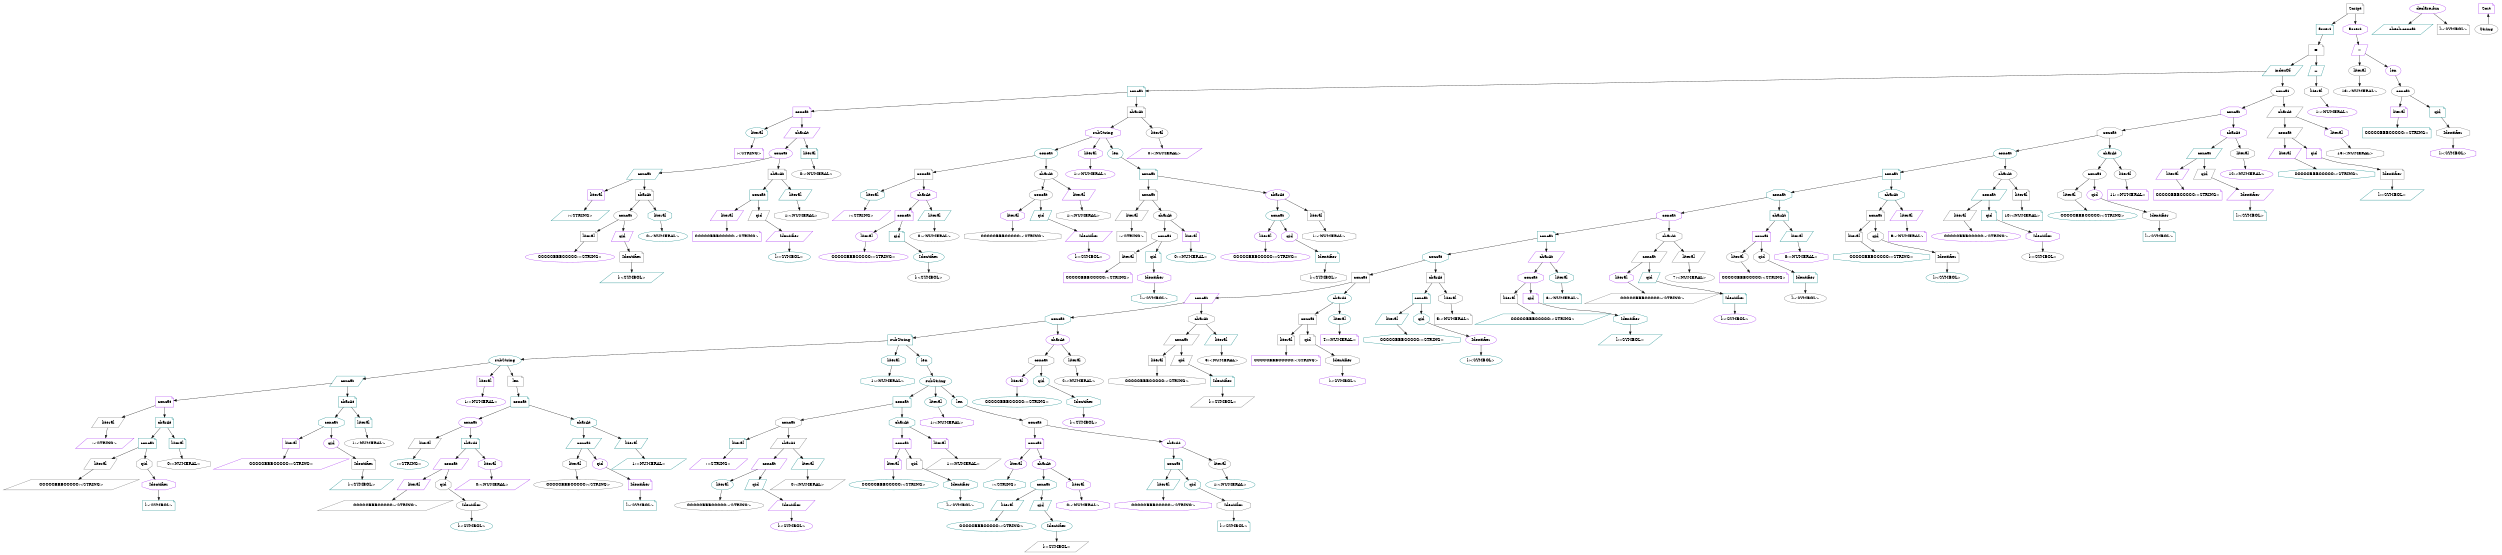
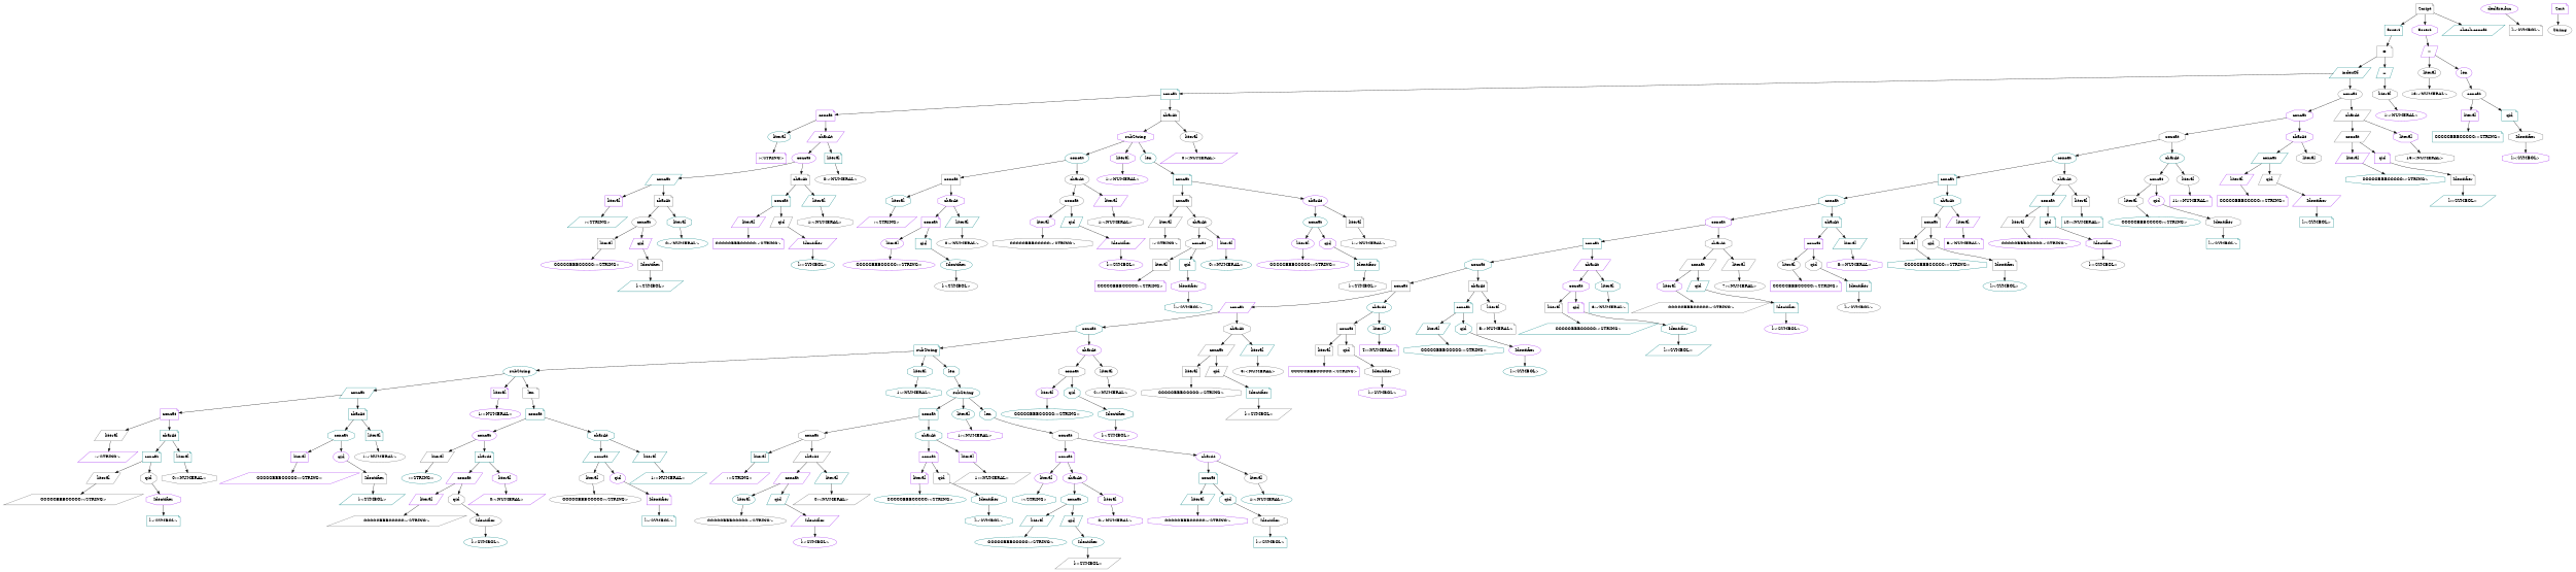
  digraph {
    node [color=teal shape=note]
    n1 [color=gray40 label=Script]
    n2 [label=assert]
    n3 [color=purple label=assert shape=octagon]
    n4 [label="check-concat" shape=parallelogram]
    n5 [color=purple label="declare-fun" shape=ellipse]
    n6 [color=gray40 label="l:<SYMBOL>"]
    n7 [color=gray40 label="="]
    n8 [color=purple label="&lt;" shape=parallelogram]
    n9 [color=purple label=Sort]
    n10 [color=gray40 label=String shape=ellipse]
    n11 [label=indexOf shape=parallelogram]
    n12 [label="&minus;" shape=parallelogram]
    n13 [label=concat]
    n14 [color=gray40 label=concat shape=ellipse]
    n15 [color=gray40 label=literal shape=octagon]
    n16 [color=purple label=concat]
    n17 [color=gray40 label=charAt]
    n18 [color=purple label=concat shape=octagon]
    n19 [color=gray40 label=charAt shape=parallelogram]
    n20 [label=literal shape=ellipse]
    n21 [color=purple label=charAt shape=parallelogram]
    n22 [color=purple label=subString shape=octagon]
    n23 [color=gray40 label=literal shape=ellipse]
    n24 [color=purple label=":<STRING>"]
    n25 [color=purple label=concat shape=ellipse]
    n26 [label=literal]
    n27 [label=concat shape=parallelogram]
    n28 [color=gray40 label=charAt]
    n29 [color=gray40 label="0:<NUMERAL>" shape=ellipse]
    n30 [color=purple label=literal]
    n31 [color=gray40 label=charAt]
    n32 [label=concat]
    n33 [label=literal shape=parallelogram]
    n34 [label=":<STRING>" shape=parallelogram]
    n35 [color=gray40 label=concat shape=ellipse]
    n36 [label=literal shape=octagon]
    n37 [color=gray40 label=literal]
    n38 [color=purple label=qid shape=parallelogram]
    n39 [label="0:<NUMERAL>" shape=ellipse]
    n40 [color=purple label="CCCCCBBBCCCCC:<STRING>" shape=ellipse]
    n41 [color=gray40 label=Identifier]
    n42 [label="l:<SYMBOL>" shape=parallelogram]
    n43 [color=purple label=literal shape=parallelogram]
    n44 [color=gray40 label=qid shape=parallelogram]
    n45 [color=gray40 label="1:<NUMERAL>" shape=octagon]
    n46 [color=purple label="CCCCCBBBCCCCC:<STRING>"]
    n47 [color=purple label=Identifier shape=parallelogram]
    n48 [label="l:<SYMBOL>" shape=ellipse]
    n49 [label=concat shape=ellipse]
    n50 [color=purple label=literal shape=octagon]
    n51 [label=len shape=ellipse]
    n52 [color=purple label="0:<NUMERAL>" shape=parallelogram]
    n53 [color=gray40 label=concat]
    n54 [color=gray40 label=charAt shape=ellipse]
    n55 [color=purple label="1:<NUMERAL>" shape=ellipse]
    n56 [label=concat]
    n57 [label=literal shape=octagon]
    n58 [color=purple label=charAt shape=octagon]
    n59 [color=gray40 label=concat shape=ellipse]
    n60 [color=purple label=literal shape=parallelogram]
    n61 [color=purple label=":<STRING>" shape=parallelogram]
    n62 [color=purple label=concat]
    n63 [label=literal shape=parallelogram]
    n64 [color=purple label=literal shape=ellipse]
    n65 [label=qid]
    n66 [color=gray40 label="0:<NUMERAL>" shape=ellipse]
    n67 [color=purple label="CCCCCBBBCCCCC:<STRING>" shape=ellipse]
    n68 [label=Identifier shape=ellipse]
    n69 [color=gray40 label="l:<SYMBOL>" shape=ellipse]
    n70 [color=purple label=literal shape=octagon]
    n71 [label=qid shape=parallelogram]
    n72 [color=gray40 label="1:<NUMERAL>" shape=octagon]
    n73 [color=gray40 label="CCCCCBBBCCCCC:<STRING>" shape=octagon]
    n74 [color=purple label=Identifier shape=parallelogram]
    n75 [color=purple label="l:<SYMBOL>" shape=ellipse]
    n76 [color=gray40 label=concat]
    n77 [color=purple label=charAt shape=ellipse]
    n78 [color=gray40 label=literal shape=parallelogram]
    n79 [color=gray40 label=charAt shape=ellipse]
    n80 [label=concat shape=ellipse]
    n81 [color=gray40 label=literal]
    n82 [color=gray40 label=":<STRING>"]
    n83 [color=gray40 label=concat shape=octagon]
    n84 [color=purple label=literal]
    n85 [color=gray40 label=literal]
    n86 [label=qid]
    n87 [label="0:<NUMERAL>" shape=ellipse]
    n88 [color=purple label="CCCCCBBBCCCCC:<STRING>"]
    n89 [color=purple label=Identifier shape=octagon]
    n90 [label="l:<SYMBOL>" shape=octagon]
    n91 [color=purple label=literal shape=ellipse]
    n92 [color=purple label=qid shape=octagon]
    n93 [color=gray40 label="1:<NUMERAL>" shape=octagon]
    n94 [color=purple label="CCCCCBBBCCCCC:<STRING>" shape=ellipse]
    n95 [label=Identifier]
    n96 [color=gray40 label="l:<SYMBOL>" shape=octagon]
    n97 [color=gray40 label=concat shape=octagon]
    n98 [color=purple label=charAt shape=octagon]
    n99 [color=gray40 label=concat shape=parallelogram]
    n100 [color=purple label=literal shape=octagon]
    n101 [label=concat shape=ellipse]
    n102 [label=charAt shape=ellipse]
    n103 [label=concat shape=parallelogram]
    n104 [color=gray40 label=literal shape=octagon]
    n105 [label=concat]
    n106 [color=gray40 label=charAt shape=ellipse]
    n107 [color=gray40 label=concat shape=ellipse]
    n108 [color=gray40 label=literal shape=ellipse]
    n109 [label=concat shape=octagon]
    n110 [label=charAt shape=octagon]
    n111 [label=concat shape=parallelogram]
    n112 [color=gray40 label=literal]
    n113 [color=purple label=concat shape=octagon]
    n114 [label=charAt]
    n115 [color=gray40 label=concat]
    n116 [color=purple label=literal shape=parallelogram]
    n117 [label=concat]
    n118 [color=gray40 label=charAt shape=octagon]
    n119 [color=purple label=concat]
    n120 [label=literal shape=parallelogram]
    n121 [label=concat shape=octagon]
    n122 [color=purple label=charAt shape=parallelogram]
    n123 [color=gray40 label=concat shape=parallelogram]
    n124 [color=gray40 label=literal shape=parallelogram]
    n125 [color=gray40 label=concat]
    n126 [color=gray40 label=charAt]
    n127 [color=purple label=concat shape=octagon]
    n128 [label=literal shape=octagon]
    n129 [color=purple label=concat shape=parallelogram]
    n130 [label=charAt shape=ellipse]
    n131 [label=concat]
    n132 [color=gray40 label=literal shape=octagon]
    n133 [label=concat shape=octagon]
    n134 [color=gray40 label=charAt shape=octagon]
    n135 [color=gray40 label=concat]
    n136 [label=literal shape=ellipse]
    n137 [label=subString]
    n138 [color=purple label=charAt shape=ellipse]
    n139 [color=gray40 label=concat shape=parallelogram]
    n140 [label=literal shape=parallelogram]
    n141 [label=subString shape=ellipse]
    n142 [label=literal shape=octagon]
    n143 [label=len shape=octagon]
    n144 [color=gray40 label=concat shape=octagon]
    n145 [color=gray40 label=literal shape=ellipse]
    n146 [label=concat shape=parallelogram]
    n147 [color=purple label=literal]
    n148 [color=gray40 label=len]
    n149 [label="1:<NUMERAL>" shape=octagon]
    n150 [label=subString shape=ellipse]
    n151 [color=purple label=concat]
    n152 [label=charAt]
    n153 [color=purple label="1:<NUMERAL>" shape=ellipse]
    n154 [label=concat]
    n155 [color=gray40 label=literal shape=parallelogram]
    n156 [label=charAt]
    n157 [label=concat shape=octagon]
    n158 [label=literal]
    n159 [color=purple label=":<STRING>" shape=parallelogram]
    n160 [label=concat]
    n161 [label=literal]
    n162 [color=gray40 label=literal shape=parallelogram]
    n163 [color=gray40 label=qid shape=octagon]
    n164 [color=gray40 label="0:<NUMERAL>" shape=octagon]
    n165 [color=gray40 label="CCCCCBBBCCCCC:<STRING>" shape=parallelogram]
    n166 [color=purple label=Identifier shape=octagon]
    n167 [label="l:<SYMBOL>"]
    n168 [color=purple label=literal]
    n169 [color=purple label=qid shape=ellipse]
    n170 [color=gray40 label="1:<NUMERAL>" shape=ellipse]
    n171 [color=purple label="CCCCCBBBCCCCC:<STRING>" shape=parallelogram]
    n172 [color=gray40 label=Identifier]
    n173 [label="l:<SYMBOL>" shape=parallelogram]
    n174 [color=purple label=concat shape=ellipse]
    n175 [label=charAt shape=octagon]
    n176 [color=gray40 label=literal shape=parallelogram]
    n177 [label=charAt]
    n178 [label=concat shape=parallelogram]
    n179 [label=literal shape=parallelogram]
    n180 [label=":<STRING>" shape=ellipse]
    n181 [color=purple label=concat shape=parallelogram]
    n182 [color=purple label=literal shape=octagon]
    n183 [color=purple label=literal shape=parallelogram]
    n184 [color=gray40 label=qid shape=octagon]
    n185 [color=purple label="0:<NUMERAL>" shape=parallelogram]
    n186 [color=gray40 label="CCCCCBBBCCCCC:<STRING>" shape=parallelogram]
    n187 [color=gray40 label=Identifier shape=ellipse]
    n188 [label="l:<SYMBOL>" shape=ellipse]
    n189 [color=gray40 label=literal shape=octagon]
    n190 [color=purple label=qid shape=ellipse]
    n191 [label="1:<NUMERAL>" shape=parallelogram]
    n192 [color=gray40 label="CCCCCBBBCCCCC:<STRING>" shape=ellipse]
    n193 [color=purple label=Identifier]
    n194 [label="l:<SYMBOL>"]
    n195 [label=concat]
    n196 [label=literal shape=ellipse]
    n197 [label=len shape=octagon]
    n198 [color=gray40 label=concat shape=octagon]
    n199 [label=charAt shape=octagon]
    n200 [color=purple label="1:<NUMERAL>" shape=octagon]
    n201 [color=gray40 label=concat shape=octagon]
    n202 [label=literal]
    n203 [color=gray40 label=charAt shape=parallelogram]
    n204 [color=purple label=concat]
    n205 [color=purple label=literal]
    n206 [color=purple label=":<STRING>" shape=parallelogram]
    n207 [color=purple label=concat shape=parallelogram]
    n208 [label=literal shape=parallelogram]
    n209 [label=literal shape=ellipse]
    n210 [label=qid shape=parallelogram]
    n211 [color=gray40 label="0:<NUMERAL>" shape=parallelogram]
    n212 [color=gray40 label="CCCCCBBBCCCCC:<STRING>" shape=ellipse]
    n213 [color=purple label=Identifier shape=parallelogram]
    n214 [color=purple label="l:<SYMBOL>" shape=ellipse]
    n215 [color=purple label=literal]
    n216 [color=gray40 label=qid]
    n217 [color=gray40 label="1:<NUMERAL>" shape=parallelogram]
    n218 [label="CCCCCBBBCCCCC:<STRING>" shape=ellipse]
    n219 [label=Identifier shape=octagon]
    n220 [label="l:<SYMBOL>" shape=octagon]
    n221 [color=purple label=concat]
    n222 [color=purple label=charAt shape=ellipse]
    n223 [color=purple label=literal shape=ellipse]
    n224 [color=purple label=charAt shape=ellipse]
    n225 [label=concat]
    n226 [color=gray40 label=literal shape=ellipse]
    n227 [label=":<STRING>" shape=octagon]
    n228 [label=concat shape=octagon]
    n229 [color=purple label=literal shape=octagon]
    n230 [label=literal shape=parallelogram]
    n231 [label=qid shape=parallelogram]
    n232 [color=purple label="0:<NUMERAL>" shape=octagon]
    n233 [label="CCCCCBBBCCCCC:<STRING>" shape=ellipse]
    n234 [label=Identifier shape=ellipse]
    n235 [color=gray40 label="l:<SYMBOL>" shape=parallelogram]
    n236 [label=literal shape=parallelogram]
    n237 [label=qid shape=octagon]
    n238 [label="1:<NUMERAL>" shape=ellipse]
    n239 [color=purple label="CCCCCBBBCCCCC:<STRING>" shape=octagon]
    n240 [color=gray40 label=Identifier shape=octagon]
    n241 [label="l:<SYMBOL>"]
    n242 [color=purple label=literal shape=ellipse]
    n243 [label=qid shape=octagon]
    n244 [color=gray40 label="2:<NUMERAL>" shape=ellipse]
    n245 [label="CCCCCBBBCCCCC:<STRING>" shape=ellipse]
    n246 [label=Identifier shape=octagon]
    n247 [color=purple label="l:<SYMBOL>" shape=ellipse]
    n248 [color=gray40 label=literal]
    n249 [color=gray40 label=qid shape=parallelogram]
    n250 [color=gray40 label="3:<NUMERAL>" shape=ellipse]
    n251 [color=gray40 label="CCCCCBBBCCCCC:<STRING>" shape=octagon]
    n252 [label=Identifier]
    n253 [color=gray40 label="l:<SYMBOL>" shape=parallelogram]
    n254 [color=gray40 label=literal]
    n255 [color=gray40 label=qid]
    n256 [color=purple label="4:<NUMERAL>"]
    n257 [color=purple label="CCCCCBBBCCCCC:<STRING>"]
    n258 [color=gray40 label=Identifier shape=octagon]
    n259 [color=purple label="l:<SYMBOL>" shape=octagon]
    n260 [label=literal shape=parallelogram]
    n261 [label=qid shape=octagon]
    n262 [color=gray40 label="5:<NUMERAL>"]
    n263 [label="CCCCCBBBCCCCC:<STRING>" shape=octagon]
    n264 [color=purple label=Identifier shape=ellipse]
    n265 [label="l:<SYMBOL>" shape=ellipse]
    n266 [color=gray40 label=literal]
    n267 [color=purple label=qid]
    n268 [label="6:<NUMERAL>"]
    n269 [label="CCCCCBBBCCCCC:<STRING>" shape=parallelogram]
    n270 [label=Identifier shape=octagon]
    n271 [label="l:<SYMBOL>" shape=parallelogram]
    n272 [color=purple label=literal shape=octagon]
    n273 [label=qid shape=parallelogram]
    n274 [color=gray40 label="7:<NUMERAL>" shape=ellipse]
    n275 [color=gray40 label="CCCCCBBBCCCCC:<STRING>" shape=parallelogram]
    n276 [label=Identifier]
    n277 [color=purple label="l:<SYMBOL>" shape=ellipse]
    n278 [color=gray40 label=literal shape=ellipse]
    n279 [color=gray40 label=qid shape=octagon]
    n280 [color=purple label="8:<NUMERAL>" shape=octagon]
    n281 [color=purple label="CCCCCBBBCCCCC:<STRING>"]
    n282 [label=Identifier]
    n283 [color=gray40 label="l:<SYMBOL>" shape=ellipse]
    n284 [color=gray40 label=literal]
    n285 [color=gray40 label=qid shape=octagon]
    n286 [color=purple label="9:<NUMERAL>"]
    n287 [label="CCCCCBBBCCCCC:<STRING>" shape=octagon]
    n288 [color=gray40 label=Identifier]
    n289 [label="l:<SYMBOL>" shape=ellipse]
    n290 [color=gray40 label=literal shape=parallelogram]
    n291 [label=qid]
    n292 [label="10:<NUMERAL>"]
    n293 [color=purple label="CCCCCBBBCCCCC:<STRING>" shape=ellipse]
    n294 [color=purple label=Identifier shape=octagon]
    n295 [color=gray40 label="l:<SYMBOL>" shape=ellipse]
    n296 [color=gray40 label=literal shape=octagon]
    n297 [color=purple label=qid shape=ellipse]
    n298 [color=purple label="11:<NUMERAL>"]
    n299 [label="CCCCCBBBCCCCC:<STRING>" shape=ellipse]
    n300 [color=gray40 label=Identifier shape=octagon]
    n301 [label="l:<SYMBOL>"]
    n302 [color=purple label=literal shape=parallelogram]
    n303 [color=gray40 label=qid shape=parallelogram]
-   n304 [color=purple label="12:<NUMERAL>" shape=ellipse]
    n305 [color=purple label="CCCCCBBBCCCCC:<STRING>"]
    n306 [color=purple label=Identifier shape=parallelogram]
    n307 [label="l:<SYMBOL>"]
    n308 [color=purple label=literal shape=parallelogram]
    n309 [color=purple label=qid]
    n310 [color=gray40 label="13:<NUMERAL>" shape=octagon]
    n311 [label="CCCCCBBBCCCCC:<STRING>" shape=octagon]
    n312 [color=gray40 label=Identifier]
    n313 [label="l:<SYMBOL>" shape=parallelogram]
    n314 [color=purple label="1:<NUMERAL>" shape=ellipse]
    n315 [color=gray40 label=literal shape=ellipse]
    n316 [color=purple label=len shape=ellipse]
    n317 [color=gray40 label="13:<NUMERAL>" shape=ellipse]
    n318 [color=gray40 label=concat shape=ellipse]
    n319 [color=purple label=literal]
    n320 [label=qid]
    n321 [label="CCCCCBBBCCCCC:<STRING>"]
    n322 [color=gray40 label=Identifier shape=octagon]
    n323 [color=purple label="l:<SYMBOL>" shape=octagon]
    n1 -> n2
    n1 -> n3
-   n5 -> n4
+   n1 -> n4
    n2 -> n7
    n3 -> n8
    n5 -> n6
    n7 -> n11
    n7 -> n12
    n8 -> n315
    n8 -> n316
-   n10 -> n9
+   n9 -> n10
    n11 -> n13
    n11 -> n14
    n12 -> n15
    n13 -> n16
    n13 -> n17
    n14 -> n18
    n14 -> n19
    n15 -> n314
    n16 -> n20
    n16 -> n21
    n17 -> n22
    n17 -> n23
    n18 -> n97
    n18 -> n98
    n19 -> n99
    n19 -> n100
    n20 -> n24
    n21 -> n25
    n21 -> n26
    n22 -> n49
    n22 -> n50
    n22 -> n51
    n23 -> n52
    n25 -> n27
    n25 -> n28
    n26 -> n29
    n27 -> n30
    n27 -> n31
    n28 -> n32
    n28 -> n33
    n30 -> n34
    n31 -> n35
    n31 -> n36
    n32 -> n43
    n32 -> n44
    n33 -> n45
    n35 -> n37
    n35 -> n38
    n36 -> n39
    n37 -> n40
    n38 -> n41
    n41 -> n42
    n43 -> n46
    n44 -> n47
    n47 -> n48
    n49 -> n53
    n49 -> n54
    n50 -> n55
    n51 -> n56
    n53 -> n57
    n53 -> n58
    n54 -> n59
    n54 -> n60
    n56 -> n76
    n56 -> n77
    n57 -> n61
    n58 -> n62
    n58 -> n63
    n59 -> n70
    n59 -> n71
    n60 -> n72
    n62 -> n64
    n62 -> n65
    n63 -> n66
    n64 -> n67
    n65 -> n68
    n68 -> n69
    n70 -> n73
    n71 -> n74
    n74 -> n75
    n76 -> n78
    n76 -> n79
    n77 -> n80
    n77 -> n81
    n78 -> n82
    n79 -> n83
    n79 -> n84
    n80 -> n91
    n80 -> n92
    n81 -> n93
    n83 -> n85
    n83 -> n86
    n84 -> n87
    n85 -> n88
    n86 -> n89
    n89 -> n90
    n91 -> n94
    n92 -> n95
    n95 -> n96
    n97 -> n101
    n97 -> n102
    n98 -> n103
    n98 -> n104
    n99 -> n308
    n99 -> n309
    n100 -> n310
    n101 -> n105
    n101 -> n106
    n102 -> n107
    n102 -> n108
    n103 -> n302
    n103 -> n303
-   n104 -> n304
    n105 -> n109
    n105 -> n110
    n106 -> n111
    n106 -> n112
    n107 -> n296
    n107 -> n297
    n108 -> n298
    n109 -> n113
    n109 -> n114
    n110 -> n115
    n110 -> n116
    n111 -> n290
    n111 -> n291
    n112 -> n292
    n113 -> n117
    n113 -> n118
    n114 -> n119
    n114 -> n120
    n115 -> n284
    n115 -> n285
    n116 -> n286
    n117 -> n121
    n117 -> n122
    n118 -> n123
    n118 -> n124
    n119 -> n278
    n119 -> n279
    n120 -> n280
    n121 -> n125
    n121 -> n126
    n122 -> n127
    n122 -> n128
    n123 -> n272
    n123 -> n273
    n124 -> n274
    n125 -> n129
    n125 -> n130
    n126 -> n131
    n126 -> n132
    n127 -> n266
    n127 -> n267
    n128 -> n268
    n129 -> n133
    n129 -> n134
    n130 -> n135
    n130 -> n136
    n131 -> n260
    n131 -> n261
    n132 -> n262
    n133 -> n137
    n133 -> n138
    n134 -> n139
    n134 -> n140
    n135 -> n254
    n135 -> n255
    n136 -> n256
    n137 -> n141
    n137 -> n142
    n137 -> n143
    n138 -> n144
    n138 -> n145
    n139 -> n248
    n139 -> n249
    n140 -> n250
    n141 -> n146
    n141 -> n147
    n141 -> n148
    n142 -> n149
    n143 -> n150
    n144 -> n242
    n144 -> n243
    n145 -> n244
    n146 -> n151
    n146 -> n152
    n147 -> n153
    n148 -> n154
    n150 -> n195
    n150 -> n196
    n150 -> n197
    n151 -> n155
    n151 -> n156
    n152 -> n157
    n152 -> n158
    n154 -> n174
    n154 -> n175
    n155 -> n159
    n156 -> n160
    n156 -> n161
    n157 -> n168
    n157 -> n169
    n158 -> n170
    n160 -> n162
    n160 -> n163
    n161 -> n164
    n162 -> n165
    n163 -> n166
    n166 -> n167
    n168 -> n171
    n169 -> n172
    n172 -> n173
    n174 -> n176
    n174 -> n177
    n175 -> n178
    n175 -> n179
    n176 -> n180
    n177 -> n181
    n177 -> n182
    n178 -> n189
    n178 -> n190
    n179 -> n191
    n181 -> n183
    n181 -> n184
    n182 -> n185
    n183 -> n186
    n184 -> n187
    n187 -> n188
    n189 -> n192
    n190 -> n193
    n193 -> n194
    n195 -> n198
    n195 -> n199
    n196 -> n200
    n197 -> n201
    n198 -> n202
    n198 -> n203
    n199 -> n204
    n199 -> n205
    n201 -> n221
    n201 -> n222
    n202 -> n206
    n203 -> n207
    n203 -> n208
    n204 -> n215
    n204 -> n216
    n205 -> n217
    n207 -> n209
    n207 -> n210
    n208 -> n211
    n209 -> n212
    n210 -> n213
    n213 -> n214
    n215 -> n218
    n216 -> n219
    n219 -> n220
    n221 -> n223
    n221 -> n224
    n222 -> n225
    n222 -> n226
    n223 -> n227
    n224 -> n228
    n224 -> n229
    n225 -> n236
    n225 -> n237
    n226 -> n238
    n228 -> n230
    n228 -> n231
    n229 -> n232
    n230 -> n233
    n231 -> n234
    n234 -> n235
    n236 -> n239
    n237 -> n240
    n240 -> n241
    n242 -> n245
    n243 -> n246
    n246 -> n247
    n248 -> n251
    n249 -> n252
    n252 -> n253
    n254 -> n257
    n255 -> n258
    n258 -> n259
    n260 -> n263
    n261 -> n264
    n264 -> n265
    n266 -> n269
    n267 -> n270
    n270 -> n271
    n272 -> n275
    n273 -> n276
    n276 -> n277
    n278 -> n281
    n279 -> n282
    n282 -> n283
    n284 -> n287
    n285 -> n288
    n288 -> n289
    n290 -> n293
    n291 -> n294
    n294 -> n295
    n296 -> n299
    n297 -> n300
    n300 -> n301
    n302 -> n305
    n303 -> n306
    n306 -> n307
    n308 -> n311
    n309 -> n312
    n312 -> n313
    n315 -> n317
    n316 -> n318
    n318 -> n319
    n318 -> n320
    n319 -> n321
    n320 -> n322
    n322 -> n323
  }
